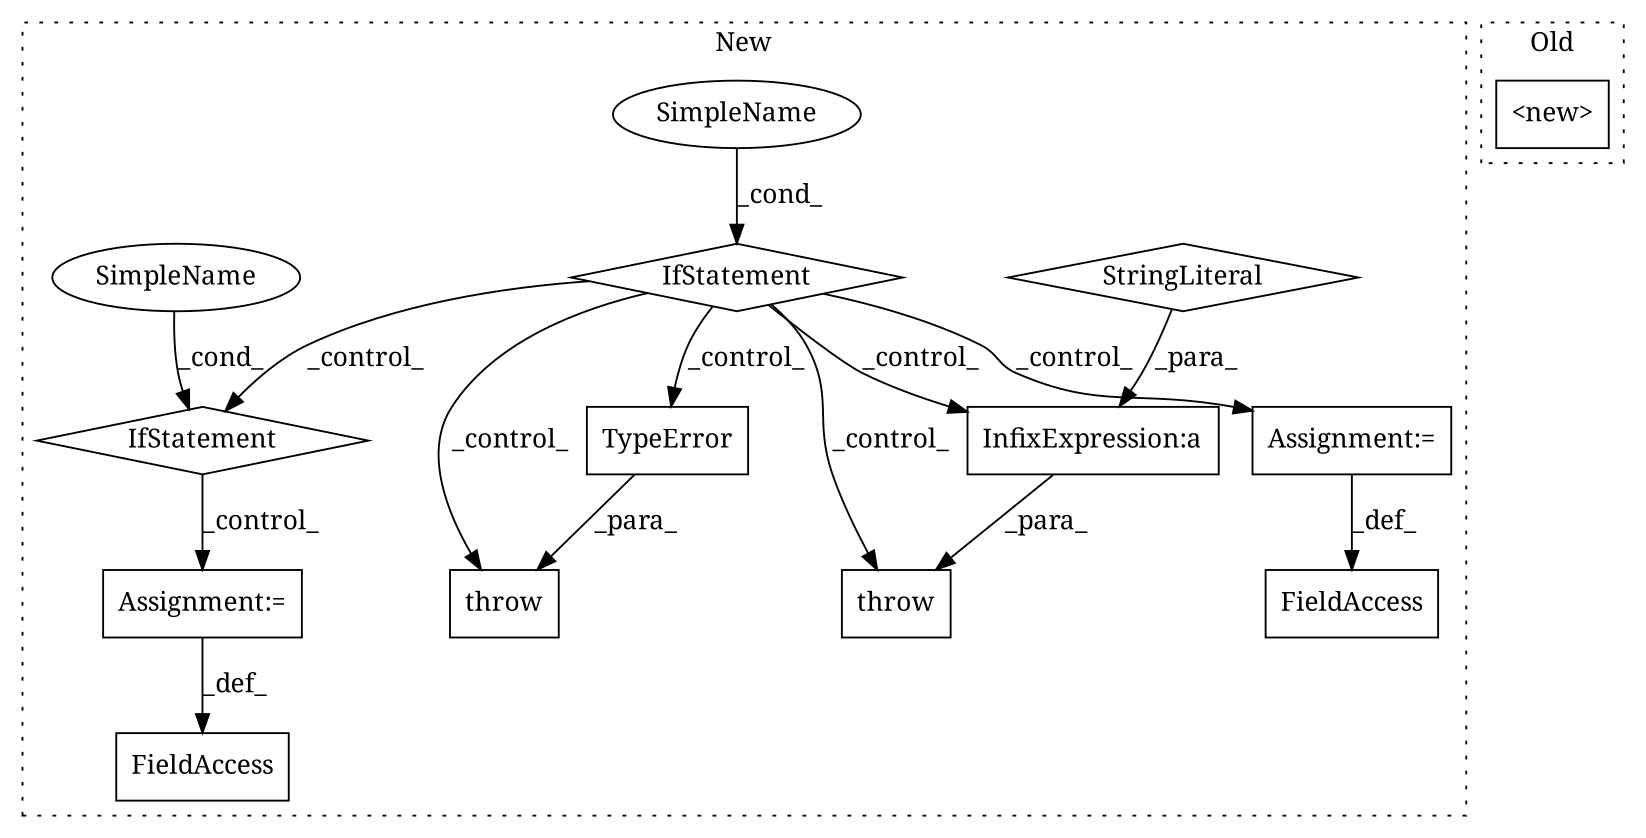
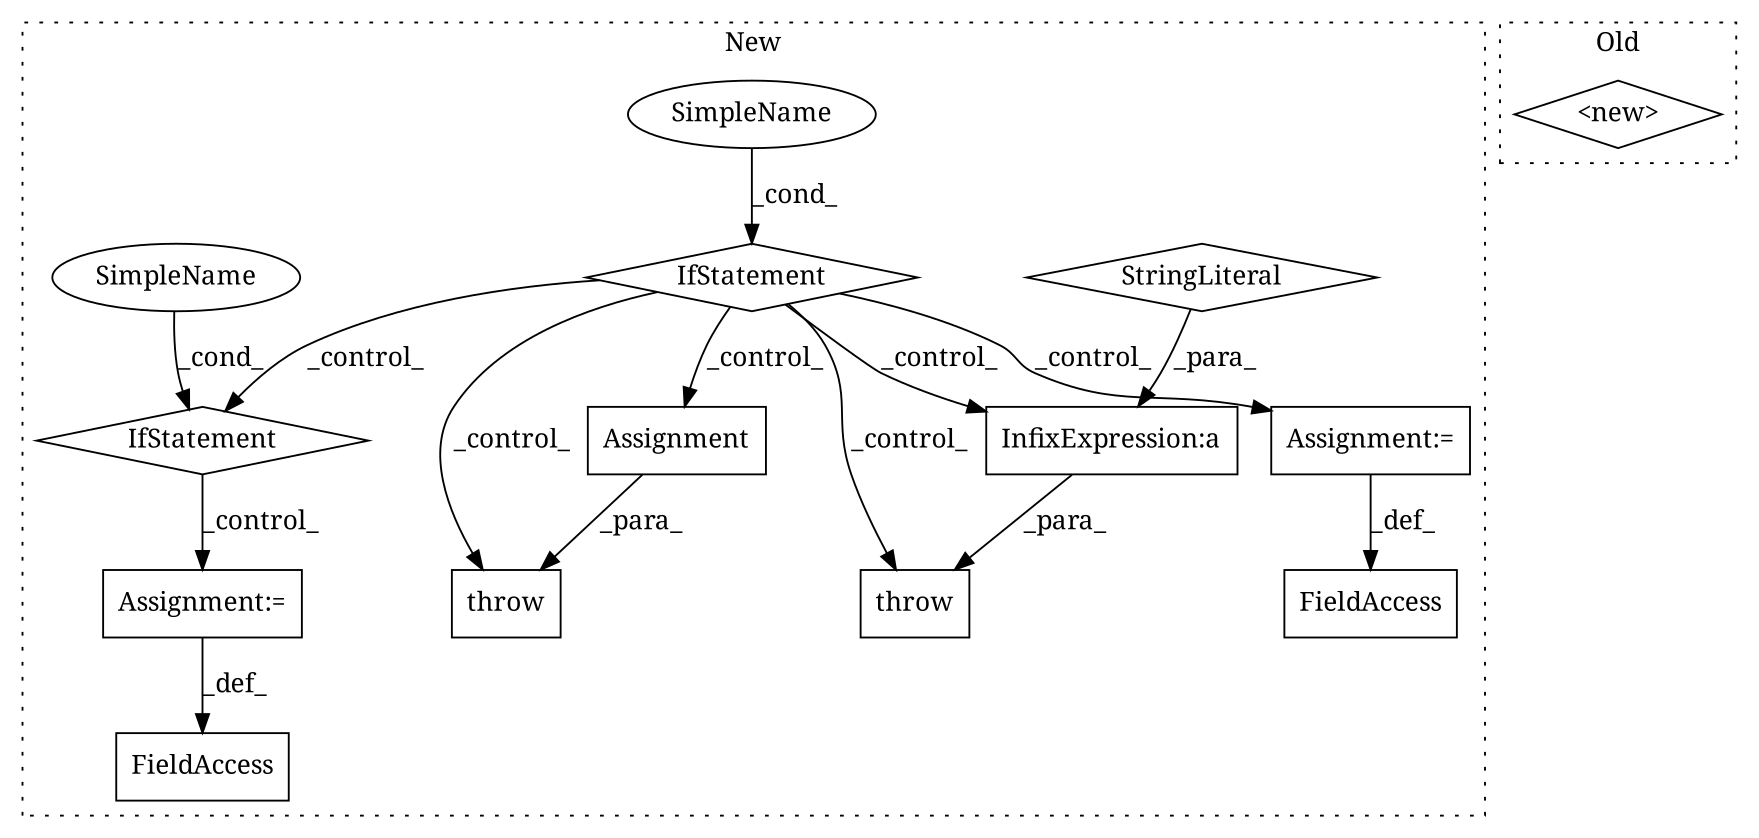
  digraph {
    fontname="Noto Serif"
    node [a=53 fontname="Noto Serif" l=6 shape=box]
    edge [fontname="Noto Serif"]
-   n1 [a=32 l="10,1" label=TypeError s="1080,1144"]
+   n1 [a=32 l="10,1" label=Assignment s="1080,1144"]
    n2 [label=throw s=1074]
    n3 [a=42 label=SimpleName shape=ellipse l=""]
    n4 [a=25 l="4,2" label=IfStatement s="989,1064" shape=diamond]
    n5 [a=7 l=1 label="Assignment:=" s=1516]
    n6 [a=22 l=22 label=FieldAccess s=1494]
    n7 [a=7 l=1 label="Assignment:=" s=1663]
    n8 [a=22 l=16 label=FieldAccess s=1647]
    n9 [label=throw s=1254]
    n10 [a=25 l="4,2" label=IfStatement s="1628,1637" shape=diamond]
    n11 [a=27 l=3 label="InfixExpression:a" s=1312]
    n12 [a=45 l=42 label=StringLiteral s=1270 shape=diamond]
    n13 [a=42 l=5 label=SimpleName s=1632 shape=ellipse]
-   n14 [a=46 l="6,2" label="<new>" s="14282,14319"]
+   n14 [a=46 l="6,2" label="<new>" s="14282,14319" shape=diamond]
    subgraph cluster_1 {
      label=New
      style=dotted
      n1
      n2
      n3
      n4
      n5
      n6
      n7
      n8
      n9
      n10
      n11
      n12
      n13
    }
    subgraph cluster_2 {
      label=Old
      style=dotted
      n14
    }
    n1 -> n2 [label=_para_]
    n3 -> n4 [label=_cond_]
    n4 -> n1 [label=_control_]
    n4 -> n2 [label=_control_]
    n4 -> n5 [label=_control_]
    n4 -> n9 [label=_control_]
    n4 -> n10 [label=_control_]
    n4 -> n11 [label=_control_]
    n5 -> n6 [label=_def_]
    n7 -> n8 [label=_def_]
    n10 -> n7 [label=_control_]
    n11 -> n9 [label=_para_]
    n12 -> n11 [label=_para_]
    n13 -> n10 [label=_cond_]
  }
